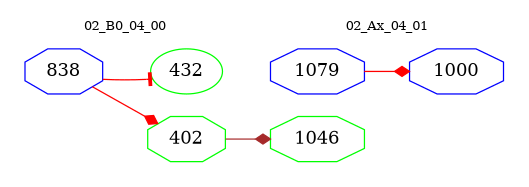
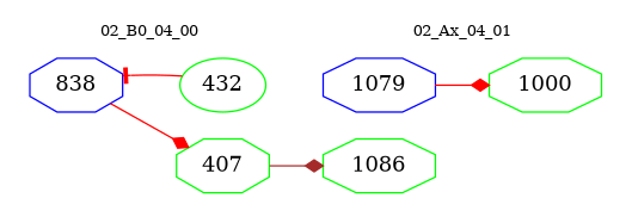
  digraph {
    rankdir=LR
    node [color=green shape=octagon]
    edge [arrowhead=diamond color=red]
    n1 [color=blue label=1079]
-   n2 [color=blue label=1000]
-   n3 [label=1046]
+   n2 [label=1000]
+   n3 [label=1086]
    n4 [color=blue label=838]
-   n5 [label=402]
+   n5 [label=407]
    n6 [label=432 shape=ellipse]
    subgraph cluster_1 {
      color=white
      fontsize=10
      label="02_Ax_04_01"
      n1
      n2
      n3
    }
    subgraph cluster_2 {
      color=white
      fontsize=10
      label="02_B0_04_00"
      n4
      n5
      n6
    }
    n1 -> n2
    n4 -> n5
-   n4 -> n6 [arrowhead=tee]
+   n6 -> n4 [arrowhead=tee]
    n5 -> n3 [color=brown]
  }
